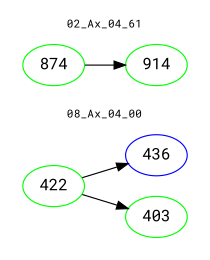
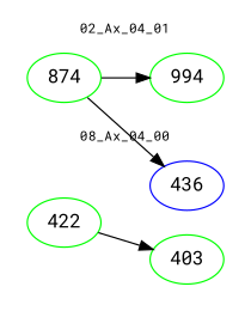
  digraph {
    fontname="Roboto Mono"
    rankdir=LR
    node [color=green fontname="Roboto Mono"]
    edge [color=black fontname="Roboto Mono"]
    n1 [label=874]
-   n2 [label=914]
+   n2 [label=994]
    n3 [label=422]
    n4 [color=blue label=436]
    n5 [label=403]
    subgraph cluster_1 {
      color=white
      fontsize=10
-     label="02_Ax_04_61"
+     label="02_Ax_04_01"
      n1
      n2
    }
    subgraph cluster_2 {
      color=white
      fontsize=10
      label="08_Ax_04_00"
      n3
      n4
      n5
    }
    n1 -> n2
-   n3 -> n4
+   n1 -> n4
    n3 -> n5
  }
